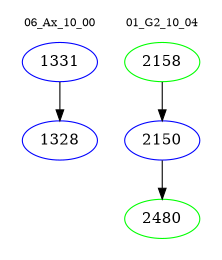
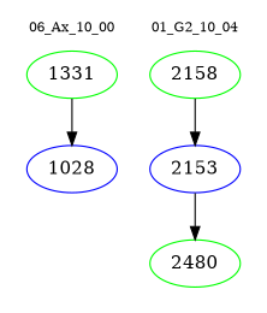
  digraph {
    node [color=green]
    edge [color=black]
-   n1 [color=blue label=1331]
-   n2 [color=blue label=1328]
+   n1 [label=1331]
+   n2 [color=blue label=1028]
    n3 [label=2158]
-   n4 [color=blue label=2150]
+   n4 [color=blue label=2153]
    n5 [label=2480]
    subgraph cluster_1 {
      color=white
      fontsize=10
      label="06_Ax_10_00"
      n1
      n2
    }
    subgraph cluster_2 {
      color=white
      fontsize=10
      label="01_G2_10_04"
      n3
      n4
      n5
    }
    n1 -> n2
    n3 -> n4
    n4 -> n5
  }
